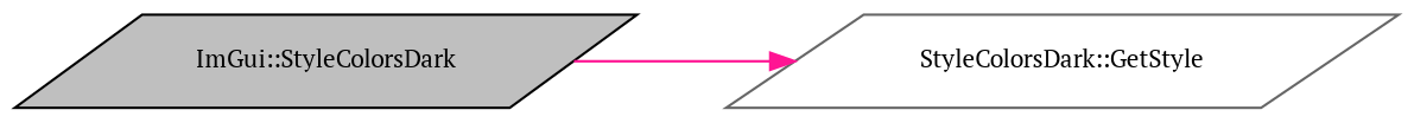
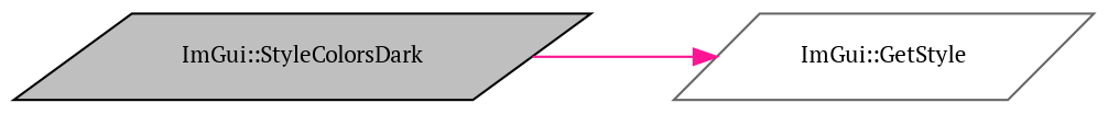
  digraph {
    rankdir=LR
    fontname="PT Serif"
    node [fontname="PT Serif" fontsize=10 shape=parallelogram style=filled]
    n1 [color=black fillcolor=grey75 fontcolor=black height=0.2 label="ImGui::StyleColorsDark" width=0.4]
-   n2 [color=gray40 fillcolor=white height=0.2 label="StyleColorsDark::GetStyle" width=0.4]
+   n2 [color=gray40 fillcolor=white height=0.2 label="ImGui::GetStyle" width=0.4]
    n1 -> n2 [color=deeppink fontname="PT Serif" fontsize=10 labelfontname=Helvetica labelfontsize=10 style=solid]
  }
